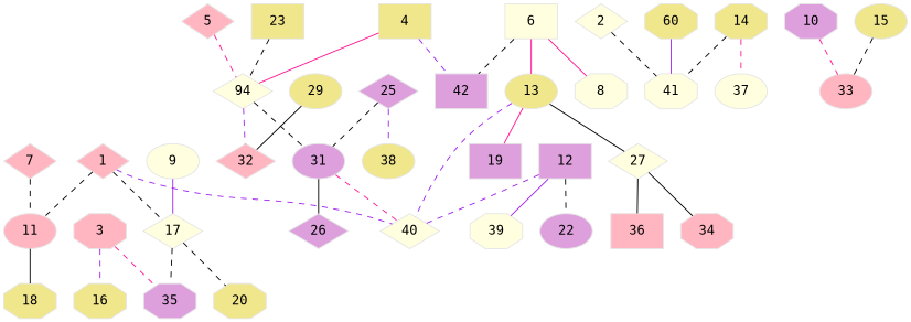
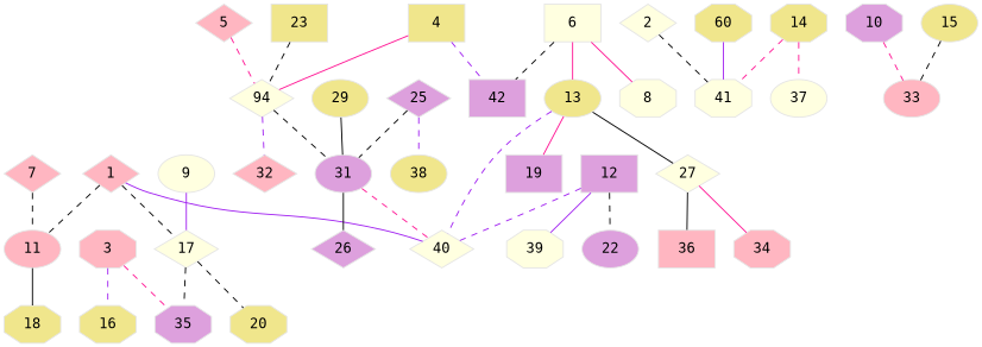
  graph {
    fontname="DejaVu Sans Mono"
    node [color=gray90 fillcolor=lightyellow fontname="DejaVu Sans Mono" shape=octagon style=filled]
    edge [color=black fontname="DejaVu Sans Mono" style=dashed weight=1.0]
    1 [fillcolor=lightpink shape=diamond]
    11 [fillcolor=lightpink shape=ellipse]
    17 [shape=diamond]
    40 [shape=diamond]
    18 [fillcolor=khaki]
    35 [fillcolor=plum]
    20 [fillcolor=khaki]
    2 [shape=diamond]
    41
    3 [fillcolor=lightpink]
    16 [fillcolor=khaki]
    4 [fillcolor=khaki shape=box]
    n13 [label=94 shape=diamond]
    42 [fillcolor=plum shape=box]
    31 [fillcolor=plum shape=ellipse]
    32 [fillcolor=lightpink shape=diamond]
    5 [fillcolor=lightpink shape=diamond]
    6 [shape=box]
    8
    13 [fillcolor=khaki shape=ellipse]
    19 [fillcolor=plum shape=box]
    27 [shape=diamond]
    7 [fillcolor=lightpink shape=diamond]
    9 [shape=ellipse]
    10 [fillcolor=plum]
    33 [fillcolor=lightpink shape=ellipse]
    12 [fillcolor=plum shape=box]
    22 [fillcolor=plum shape=ellipse]
    39
    26 [fillcolor=plum shape=diamond]
    34 [fillcolor=lightpink]
    36 [fillcolor=lightpink shape=box]
    14 [fillcolor=khaki]
    37 [shape=ellipse]
    15 [fillcolor=khaki shape=ellipse]
    23 [fillcolor=khaki shape=box]
    25 [fillcolor=plum shape=diamond]
    38 [fillcolor=khaki shape=ellipse]
    29 [fillcolor=khaki shape=ellipse]
    n40 [fillcolor=khaki label=60]
    1 -- 11
    1 -- 17
-   1 -- 40 [color=purple]
+   1 -- 40 [color=purple style=solid]
    11 -- 18 [style=solid]
    17 -- 35
    17 -- 20
    2 -- 41
    3 -- 35 [color=deeppink]
    3 -- 16 [color=purple]
    4 -- n13 [color=deeppink style=solid]
    4 -- 42 [color=purple]
    n13 -- 31
    n13 -- 32 [color=purple]
    31 -- 40 [color=deeppink]
    31 -- 26 [style=solid]
    5 -- n13 [color=deeppink]
    6 -- 42
    6 -- 8 [color=deeppink style=solid]
    6 -- 13 [color=deeppink style=solid]
    13 -- 40 [color=purple]
    13 -- 19 [color=deeppink style=solid]
    13 -- 27 [style=solid]
-   27 -- 34 [style=solid]
+   27 -- 34 [color=deeppink style=solid]
    27 -- 36 [style=solid]
    7 -- 11
    9 -- 17 [color=purple style=solid]
    10 -- 33 [color=deeppink]
    12 -- 40 [color=purple]
    12 -- 22
    12 -- 39 [color=purple style=solid]
-   14 -- 41
+   14 -- 41 [color=deeppink]
    14 -- 37 [color=deeppink]
    15 -- 33
    23 -- n13
    25 -- 31
    25 -- 38 [color=purple]
-   29 -- 32 [style=solid]
+   29 -- 31 [style=solid]
    n40 -- 41 [color=purple style=solid]
  }
